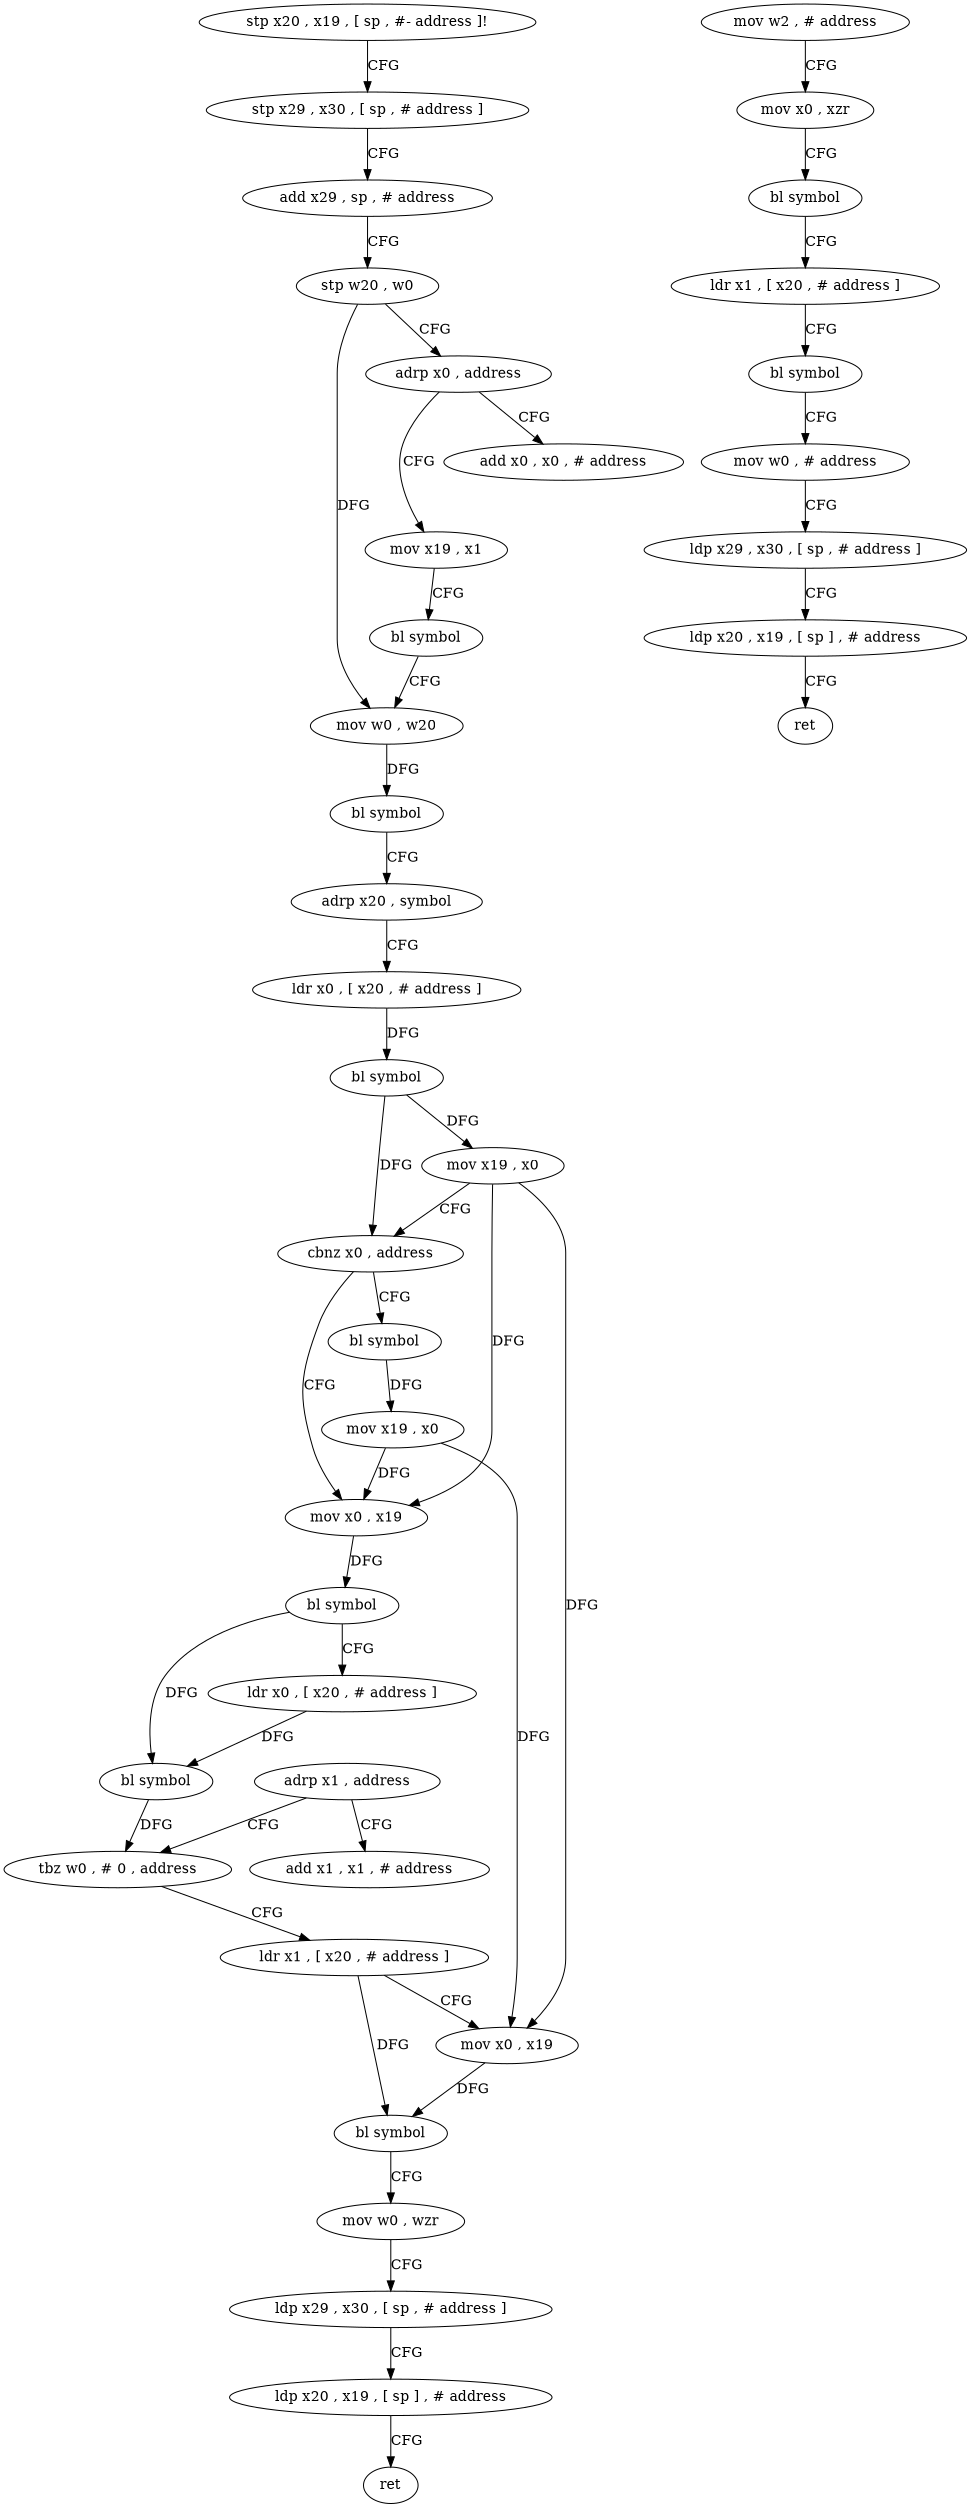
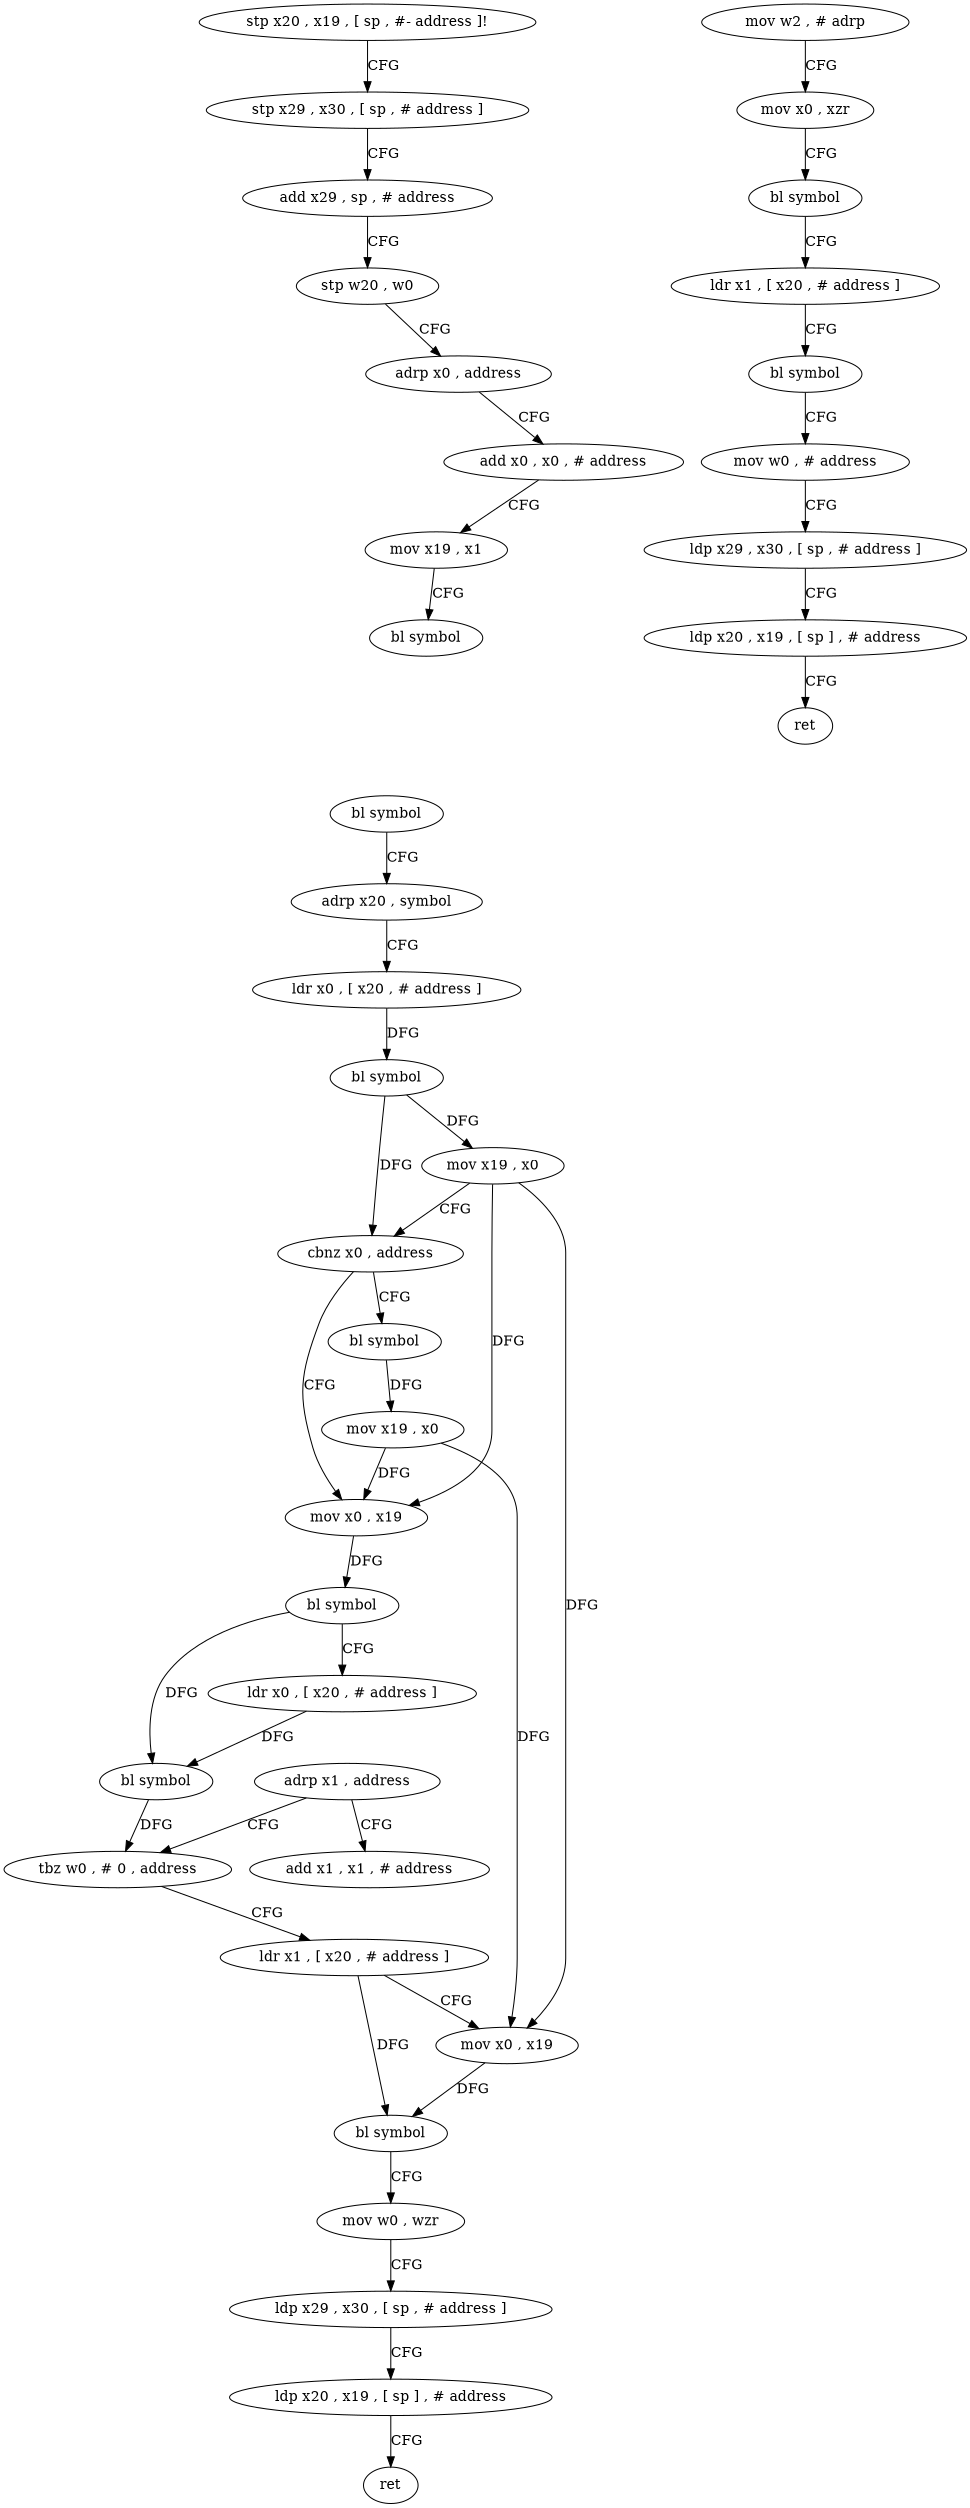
  digraph {
    n1 [label="stp x20 , x19 , [ sp , #- address ]!"]
    n2 [label="stp x29 , x30 , [ sp , # address ]"]
    n3 [label="add x29 , sp , # address"]
    n4 [label="stp w20 , w0"]
    n5 [label="adrp x0 , address"]
-   n6 [label="mov w0 , w20"]
    n7 [label="add x0 , x0 , # address"]
    n8 [label="bl symbol"]
    n9 [label="mov x19 , x1"]
    n10 [label="bl symbol"]
    n11 [label="adrp x20 , symbol"]
    n12 [label="ldr x0 , [ x20 , # address ]"]
    n13 [label="bl symbol"]
    n14 [label="mov x19 , x0"]
    n15 [label="cbnz x0 , address"]
    n16 [label="mov x0 , x19"]
    n17 [label="mov x0 , x19"]
    n18 [label="bl symbol"]
    n19 [label="bl symbol"]
    n20 [label="bl symbol"]
    n21 [label="mov x19 , x0"]
    n22 [label="ldr x0 , [ x20 , # address ]"]
    n23 [label="bl symbol"]
    n24 [label="tbz w0 , # 0 , address"]
    n25 [label="ldr x1 , [ x20 , # address ]"]
    n26 [label="adrp x1 , address"]
    n27 [label="add x1 , x1 , # address"]
    n28 [label="mov w0 , wzr"]
-   n29 [label="mov w2 , # address"]
+   n29 [label="mov w2 , # adrp"]
    n30 [label="mov x0 , xzr"]
    n31 [label="bl symbol"]
    n32 [label="ldr x1 , [ x20 , # address ]"]
    n33 [label="bl symbol"]
    n34 [label="mov w0 , # address"]
    n35 [label="ldp x29 , x30 , [ sp , # address ]"]
    n36 [label="ldp x20 , x19 , [ sp ] , # address"]
    n37 [label=ret]
    n38 [label="ldp x29 , x30 , [ sp , # address ]"]
    n39 [label="ldp x20 , x19 , [ sp ] , # address"]
    n40 [label=ret]
    n1 -> n2 [label=CFG]
    n2 -> n3 [label=CFG]
    n3 -> n4 [label=CFG]
    n4 -> n5 [label=CFG]
-   n4 -> n6 [label=DFG]
    n5 -> n7 [label=CFG]
-   n6 -> n8 [label=DFG]
-   n5 -> n9 [label=CFG]
+   n7 -> n9 [label=CFG]
    n8 -> n11 [label=CFG]
    n9 -> n10 [label=CFG]
-   n10 -> n6 [label=CFG]
    n11 -> n12 [label=CFG]
    n12 -> n13 [label=DFG]
    n13 -> n14 [label=DFG]
    n13 -> n15 [label=DFG]
    n14 -> n15 [label=CFG]
    n14 -> n16 [label=DFG]
    n14 -> n17 [label=DFG]
    n15 -> n16 [label=CFG]
    n15 -> n18 [label=CFG]
    n16 -> n19 [label=DFG]
    n17 -> n20 [label=DFG]
    n18 -> n21 [label=DFG]
    n19 -> n22 [label=CFG]
    n19 -> n23 [label=DFG]
    n20 -> n28 [label=CFG]
    n21 -> n16 [label=DFG]
    n21 -> n17 [label=DFG]
    n22 -> n23 [label=DFG]
    n23 -> n24 [label=DFG]
    n24 -> n25 [label=CFG]
    n25 -> n17 [label=CFG]
    n25 -> n20 [label=DFG]
    n26 -> n24 [label=CFG]
    n26 -> n27 [label=CFG]
    n28 -> n38 [label=CFG]
    n29 -> n30 [label=CFG]
    n30 -> n31 [label=CFG]
    n31 -> n32 [label=CFG]
    n32 -> n33 [label=CFG]
    n33 -> n34 [label=CFG]
    n34 -> n35 [label=CFG]
    n35 -> n36 [label=CFG]
    n36 -> n37 [label=CFG]
    n38 -> n39 [label=CFG]
    n39 -> n40 [label=CFG]
  }
